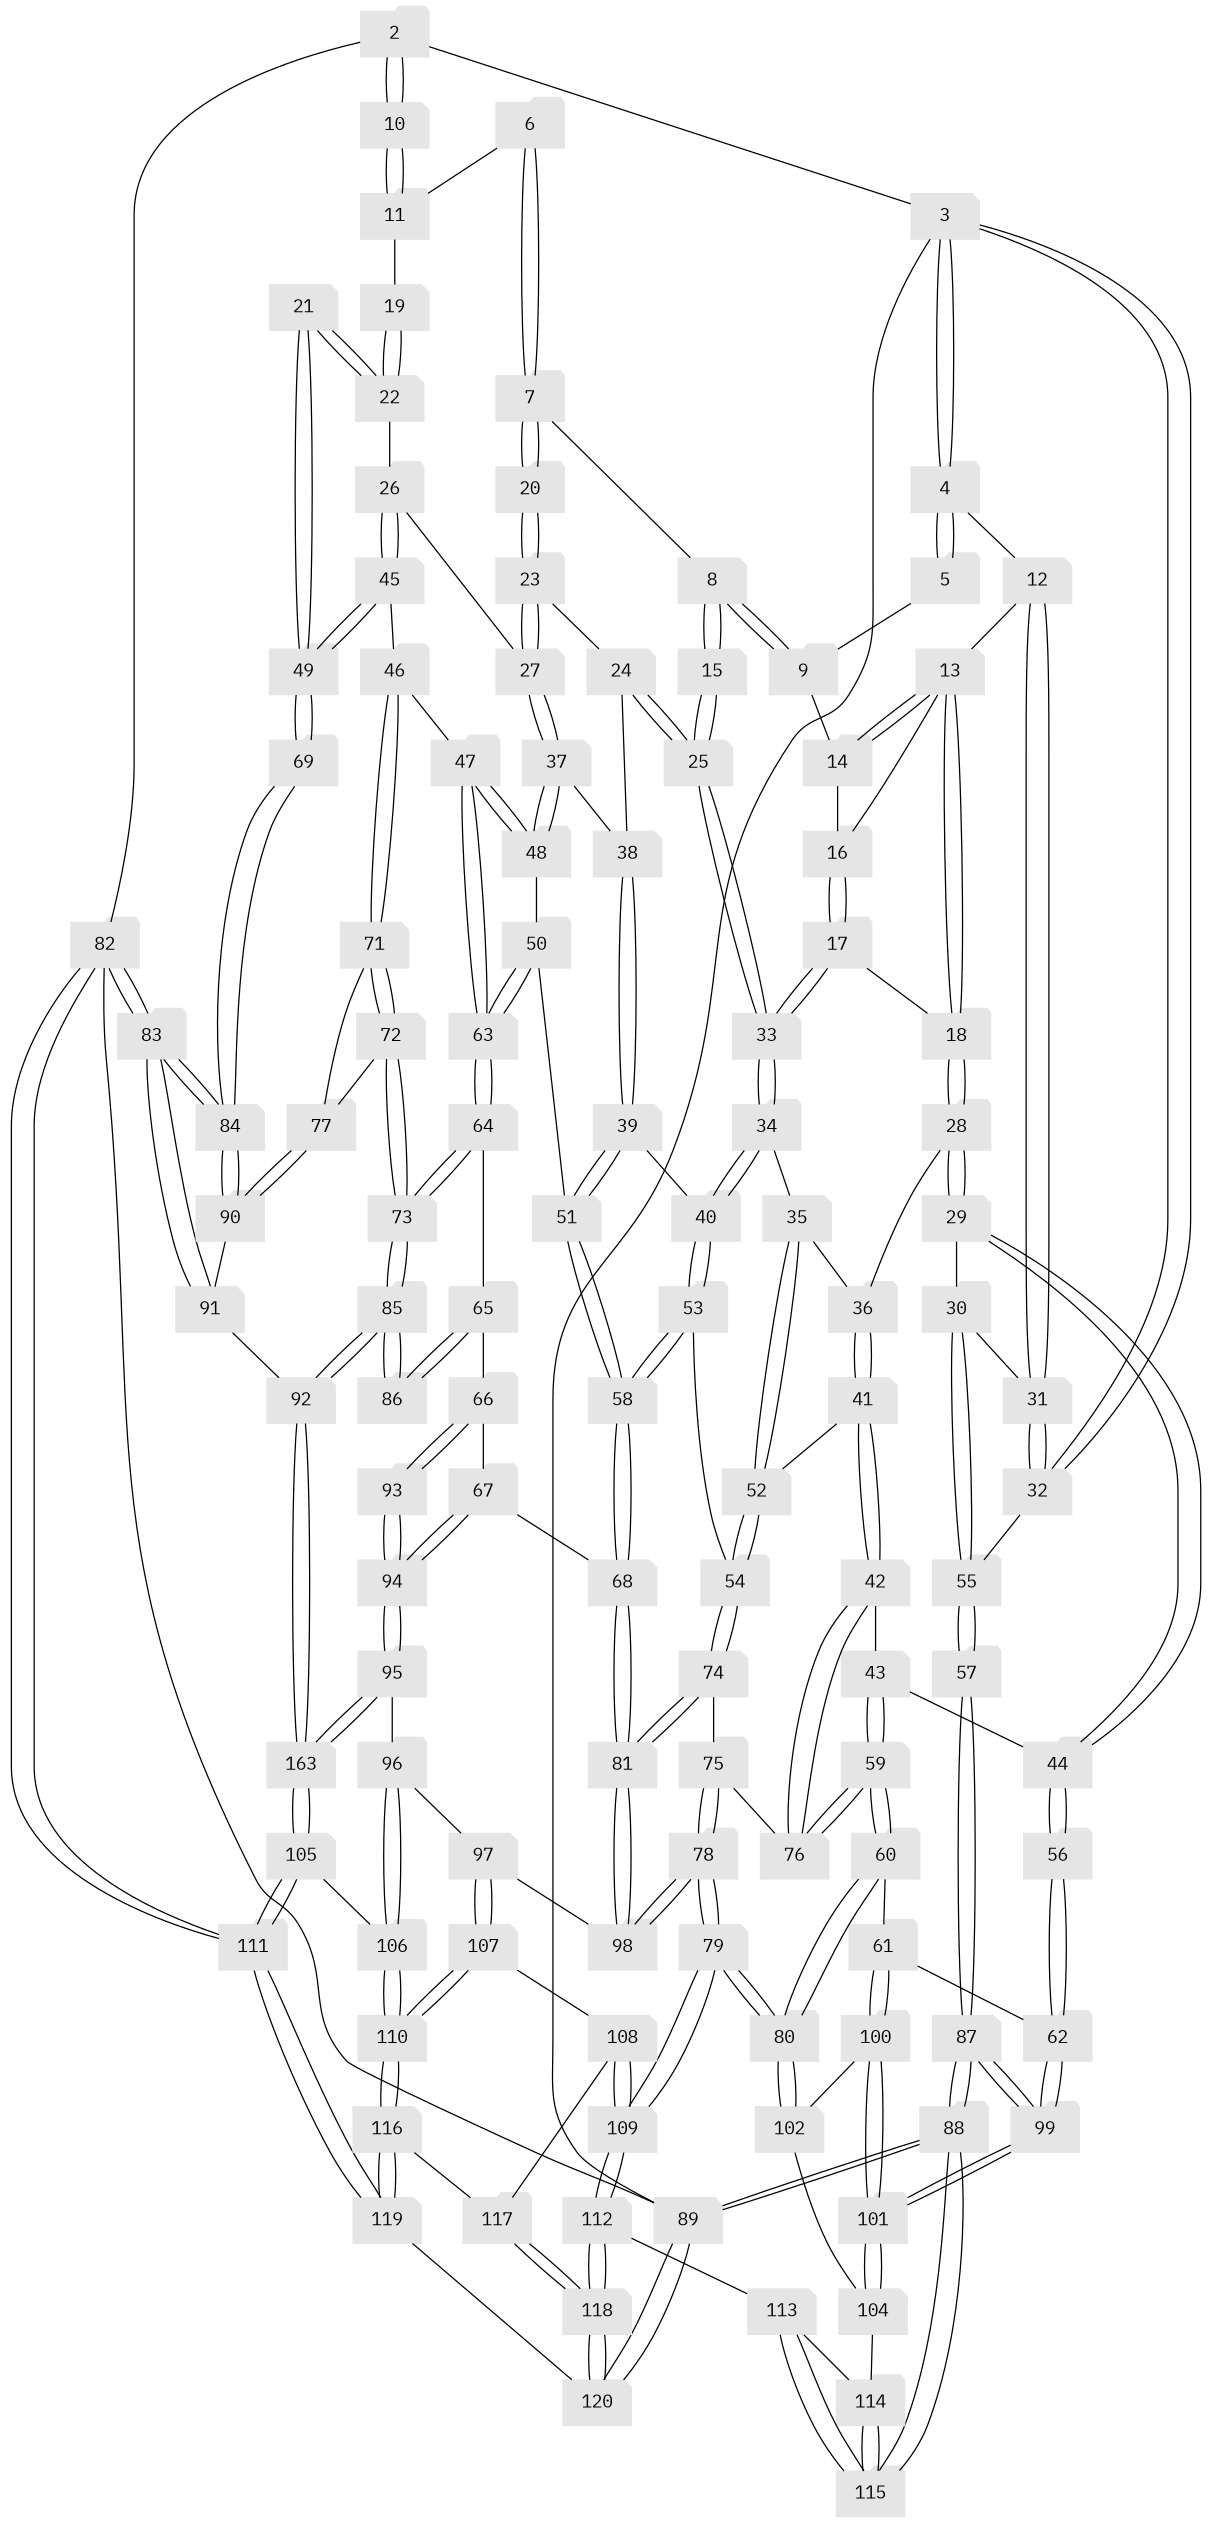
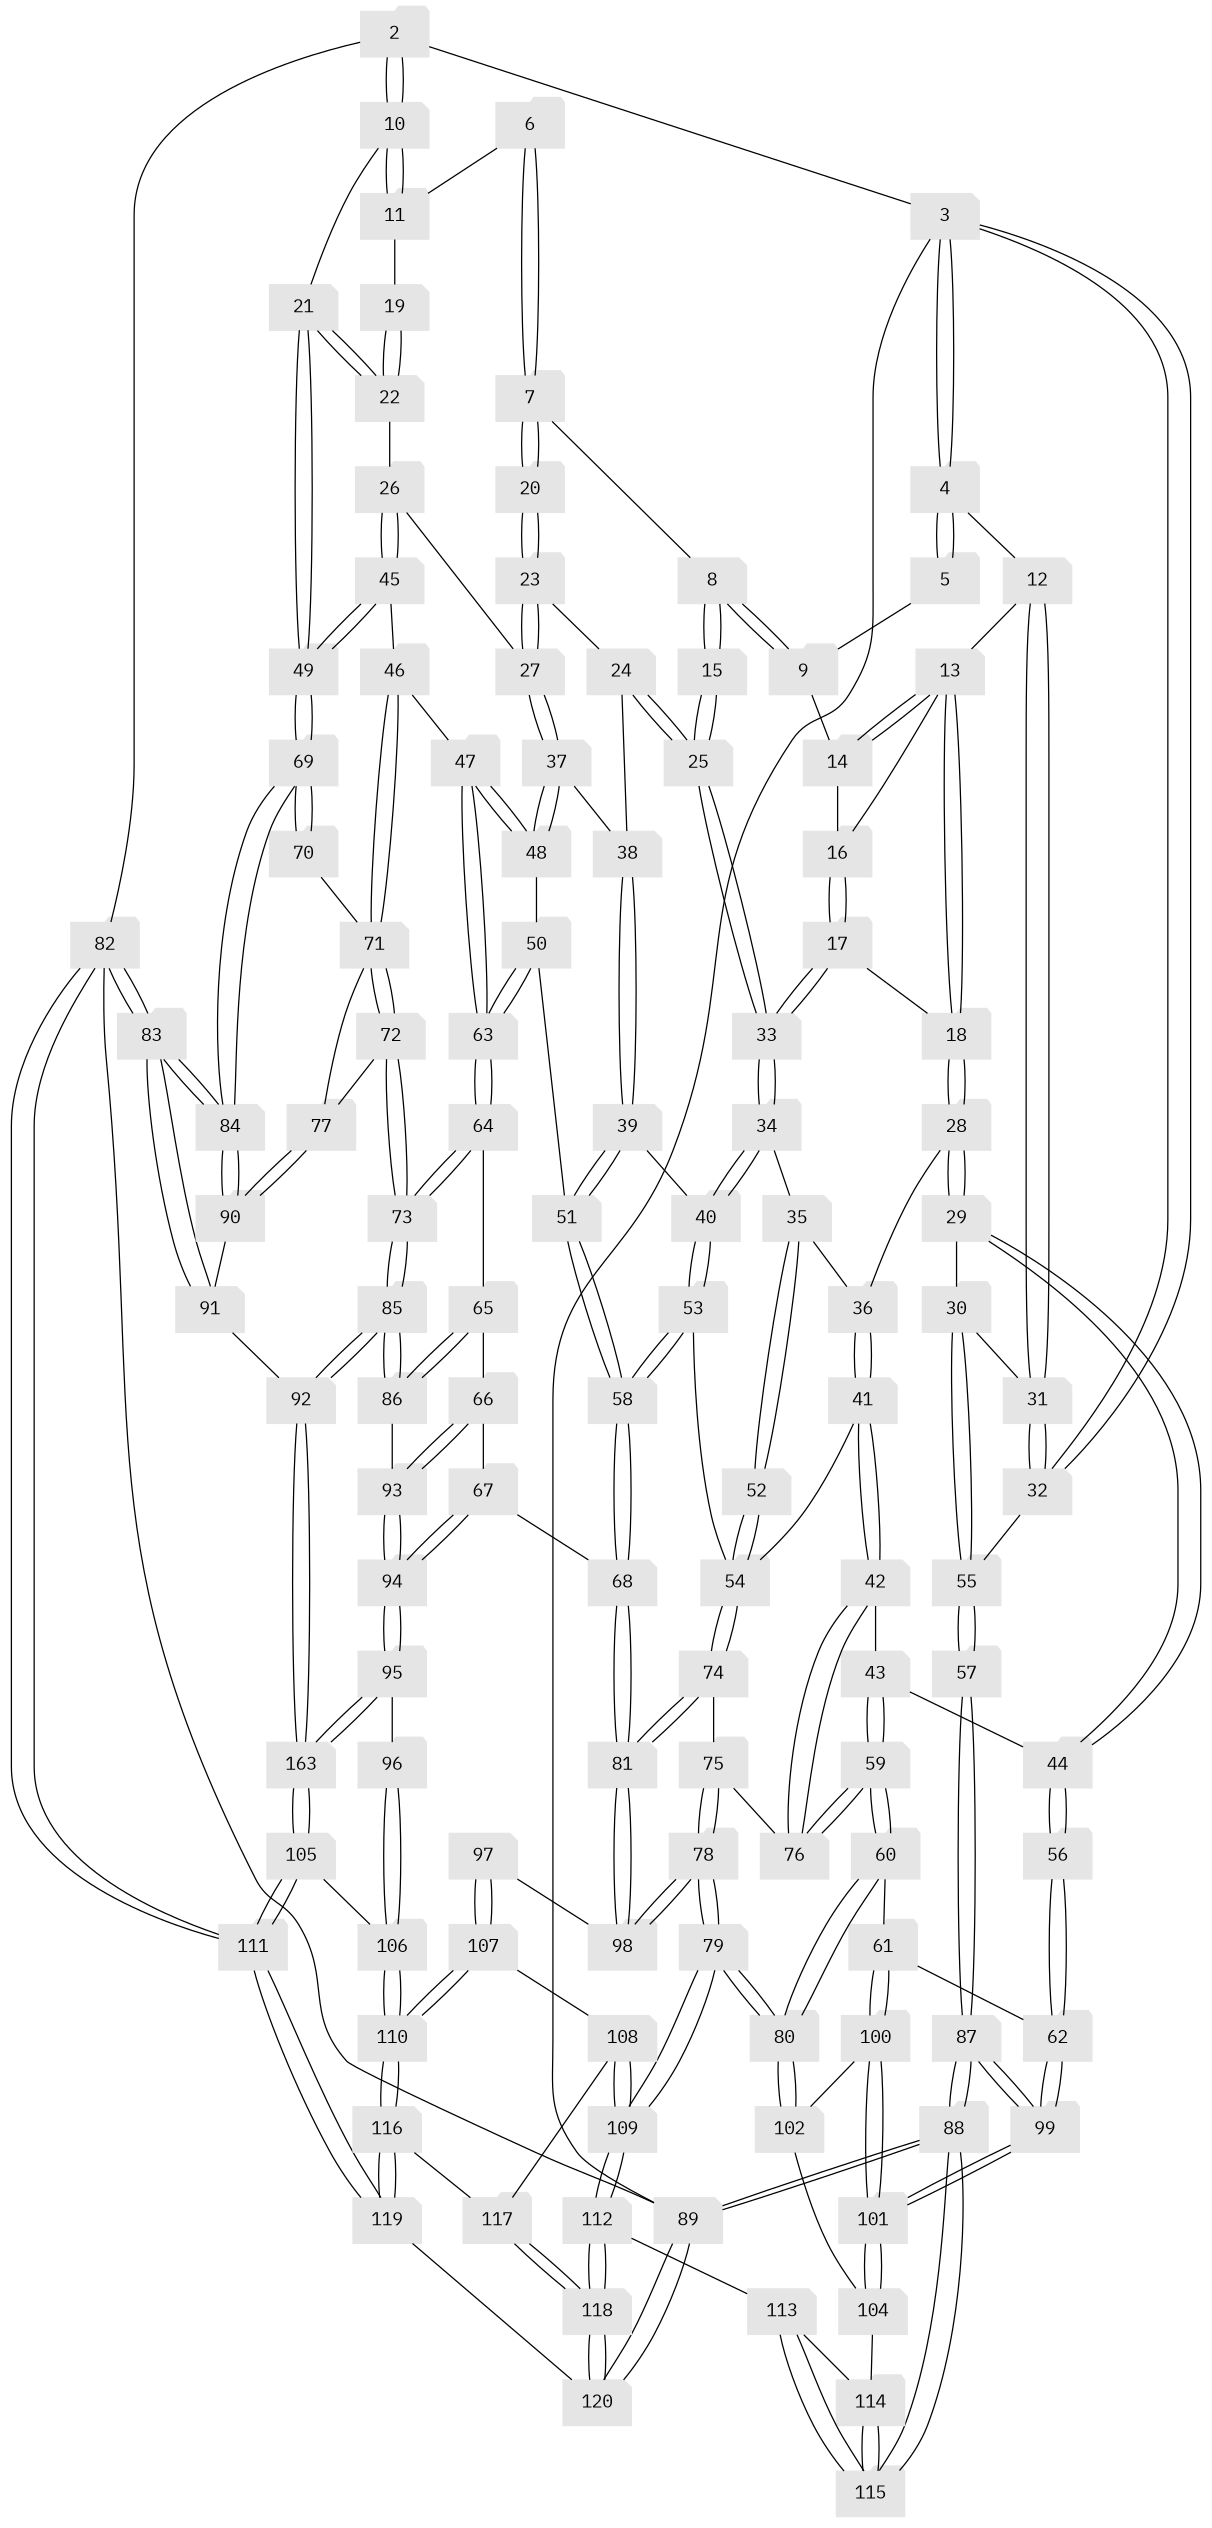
  graph {
    fontname="IBM Plex Mono"
    node [color=gray90 fontname="IBM Plex Mono" shape=folder style=filled]
    edge [fontname="IBM Plex Mono"]
    3 [shape=note]
    2
    10 [shape=note]
    82
    6
    7
    11
    4
    32 [shape=note]
    89 [shape=note]
    21 [shape=note]
    83
    111
    5
    12 [shape=note]
    55
    120 [shape=note]
    9
    13 [shape=note]
    31 [shape=note]
    14
    8 [shape=note]
    20
    19 [shape=note]
    15 [shape=note]
    23
    25 [shape=note]
    16
    22 [shape=note]
    49
    18
    28
    17
    33 [shape=note]
    34
    29 [shape=note]
    36
    26
    24 [shape=note]
    27 [shape=note]
    69
    45 [shape=note]
    38 [shape=note]
    37 [shape=note]
    39 [shape=note]
    46
    48
    30
    44
    41 [shape=note]
    56
    57
    35 [shape=note]
    40
    52 [shape=note]
    53
    54
    42 [shape=note]
    50
    51 [shape=note]
    58 [shape=note]
    43 [shape=note]
    76 [shape=note]
    59 [shape=note]
    60
    62
    47
    71 [shape=note]
    63 [shape=note]
    77
    72 [shape=note]
    64 [shape=note]
+   70
    84 [shape=note]
    68 [shape=note]
    74 [shape=note]
    81 [shape=note]
    75
    87 [shape=note]
    99
    88
    61
    80
    100
    102 [shape=note]
    101
    65
    73 [shape=note]
    66
    86
    85
    67
    93
    94
    95
    98
    90
    92 [shape=note]
    78
    79 [shape=note]
    91 [shape=note]
    109 [shape=note]
    112 [shape=note]
    104 [shape=note]
    119 [shape=note]
    n106 [label=163 shape=note]
    115
    105 [shape=note]
    96
    97 [shape=note]
    106
    107 [shape=note]
    110 [shape=note]
    108 [shape=note]
    114
    116 [shape=note]
    117
    118 [shape=note]
    113 [shape=note]
    3 -- 4
    3 -- 4
    3 -- 32
    3 -- 32
    3 -- 89
    2 -- 3
    2 -- 10
    2 -- 10
    2 -- 82
    10 -- 11
    10 -- 11
+   10 -- 21
    82 -- 89
    82 -- 83
    82 -- 83
    82 -- 111
    82 -- 111
    6 -- 7
    6 -- 7
    6 -- 11
    7 -- 8
    7 -- 20
    7 -- 20
    11 -- 19
    4 -- 5
    4 -- 5
    4 -- 12
    32 -- 55
    89 -- 120
    89 -- 120
    21 -- 22
    21 -- 22
    21 -- 49
    21 -- 49
    83 -- 84
    83 -- 84
    83 -- 91
    83 -- 91
    111 -- 119
    111 -- 119
    5 -- 9
    12 -- 13
    12 -- 31
    12 -- 31
    55 -- 57
    55 -- 57
    9 -- 14
    13 -- 14
    13 -- 14
    13 -- 16
    13 -- 18
    13 -- 18
    31 -- 32
    31 -- 32
    14 -- 16
    8 -- 9
    8 -- 9
    8 -- 15
    8 -- 15
    20 -- 23
    20 -- 23
    19 -- 22
    19 -- 22
    15 -- 25
    15 -- 25
    23 -- 24
    23 -- 27
    23 -- 27
    25 -- 33
    25 -- 33
    16 -- 17
    16 -- 17
    22 -- 26
    49 -- 69
    49 -- 69
    18 -- 28
    18 -- 28
    28 -- 29
    28 -- 29
    28 -- 36
    17 -- 18
    17 -- 33
    17 -- 33
    33 -- 34
    33 -- 34
    34 -- 35
    34 -- 40
    34 -- 40
    29 -- 30
    29 -- 44
    29 -- 44
    36 -- 41
    36 -- 41
    26 -- 27
    26 -- 45
    26 -- 45
    24 -- 25
    24 -- 25
    24 -- 38
    27 -- 37
    27 -- 37
+   69 -- 70
+   69 -- 70
    69 -- 84
    69 -- 84
    45 -- 49
    45 -- 49
    45 -- 46
    38 -- 39
    38 -- 39
    37 -- 38
    37 -- 48
    37 -- 48
    39 -- 40
    39 -- 51
    39 -- 51
    46 -- 47
    46 -- 71
    46 -- 71
    48 -- 50
    30 -- 55
    30 -- 55
    30 -- 31
    44 -- 56
    44 -- 56
-   41 -- 52
+   41 -- 54
    41 -- 42
    41 -- 42
    56 -- 62
    56 -- 62
    57 -- 87
    57 -- 87
    35 -- 36
    35 -- 52
    35 -- 52
    40 -- 53
    40 -- 53
    52 -- 54
    52 -- 54
    53 -- 54
    53 -- 58
    53 -- 58
    54 -- 74
    54 -- 74
    42 -- 43
    42 -- 76
    42 -- 76
    50 -- 51
    50 -- 63
    50 -- 63
    51 -- 58
    51 -- 58
    58 -- 68
    58 -- 68
    43 -- 44
    43 -- 59
    43 -- 59
    59 -- 76
    59 -- 76
    59 -- 60
    59 -- 60
    60 -- 61
    60 -- 80
    60 -- 80
    62 -- 99
    62 -- 99
    47 -- 48
    47 -- 48
    47 -- 63
    47 -- 63
    71 -- 77
    71 -- 72
    71 -- 72
    63 -- 64
    63 -- 64
    77 -- 90
    77 -- 90
    72 -- 77
    72 -- 73
    72 -- 73
    64 -- 65
    64 -- 73
    64 -- 73
+   70 -- 71
    84 -- 90
    84 -- 90
    68 -- 81
    68 -- 81
    74 -- 81
    74 -- 81
    74 -- 75
    81 -- 98
    81 -- 98
    75 -- 76
    75 -- 78
    75 -- 78
    87 -- 99
    87 -- 99
    87 -- 88
    87 -- 88
    99 -- 101
    99 -- 101
    88 -- 89
    88 -- 89
    88 -- 115
    88 -- 115
    61 -- 62
    61 -- 100
    61 -- 100
    80 -- 102
    80 -- 102
    100 -- 102
    100 -- 101
    100 -- 101
    102 -- 104
    101 -- 104
    101 -- 104
    65 -- 66
    65 -- 86
    65 -- 86
    73 -- 85
    73 -- 85
    66 -- 67
    66 -- 93
    66 -- 93
+   86 -- 93
    85 -- 86
    85 -- 86
    85 -- 92
    85 -- 92
    67 -- 68
    67 -- 94
    67 -- 94
    93 -- 94
    93 -- 94
    94 -- 95
    94 -- 95
    95 -- n106
    95 -- n106
    95 -- 96
    90 -- 91
    92 -- n106
    92 -- n106
    78 -- 98
    78 -- 98
    78 -- 79
    78 -- 79
    79 -- 80
    79 -- 80
    79 -- 109
    79 -- 109
    91 -- 92
    109 -- 112
    109 -- 112
    112 -- 118
    112 -- 118
    112 -- 113
    104 -- 114
    119 -- 120
    n106 -- 105
    n106 -- 105
    105 -- 111
    105 -- 111
    105 -- 106
-   96 -- 97
    96 -- 106
    96 -- 106
    97 -- 98
    97 -- 107
    97 -- 107
    106 -- 110
    106 -- 110
    107 -- 110
    107 -- 110
    107 -- 108
    110 -- 116
    110 -- 116
    108 -- 109
    108 -- 109
    108 -- 117
    114 -- 115
    114 -- 115
    116 -- 119
    116 -- 119
    116 -- 117
    117 -- 118
    117 -- 118
    118 -- 120
    118 -- 120
    113 -- 115
    113 -- 115
    113 -- 114
  }
